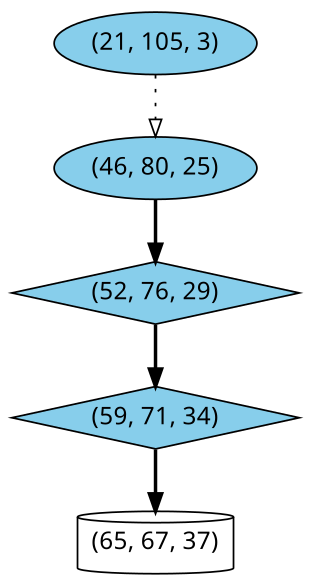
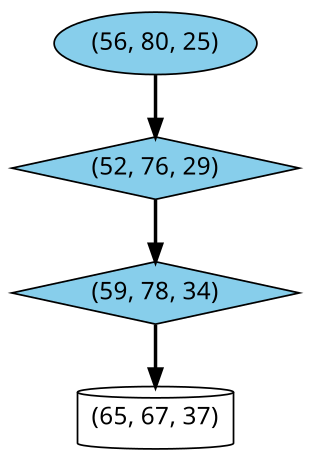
  digraph {
    fontname="Noto Sans"
    node [fillcolor=skyblue fontname="Noto Sans" shape=ellipse style=filled]
    edge [arrowhead=normal fontname="Noto Sans" style=bold]
-   "(21, 105, 3)"
-   "(46, 80, 25)"
+   "(46, 80, 25)" [label="(56, 80, 25)"]
    "(52, 76, 29)" [shape=diamond]
-   "(59, 71, 34)" [shape=diamond]
+   "(59, 71, 34)" [shape=diamond label="(59, 78, 34)"]
    n5 [fillcolor=white label="(65, 67, 37)" shape=cylinder]
-   "(21, 105, 3)" -> "(46, 80, 25)" [arrowhead=onormal style=dotted]
    "(46, 80, 25)" -> "(52, 76, 29)"
    "(52, 76, 29)" -> "(59, 71, 34)"
    "(59, 71, 34)" -> n5
  }
